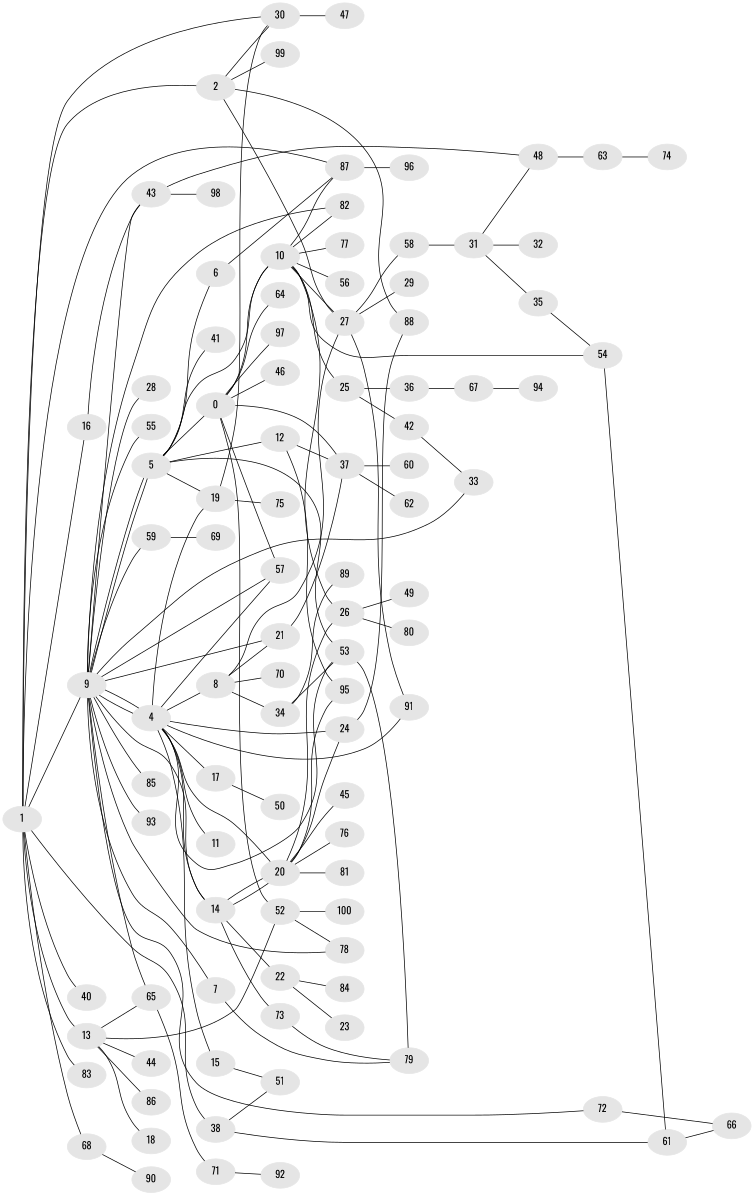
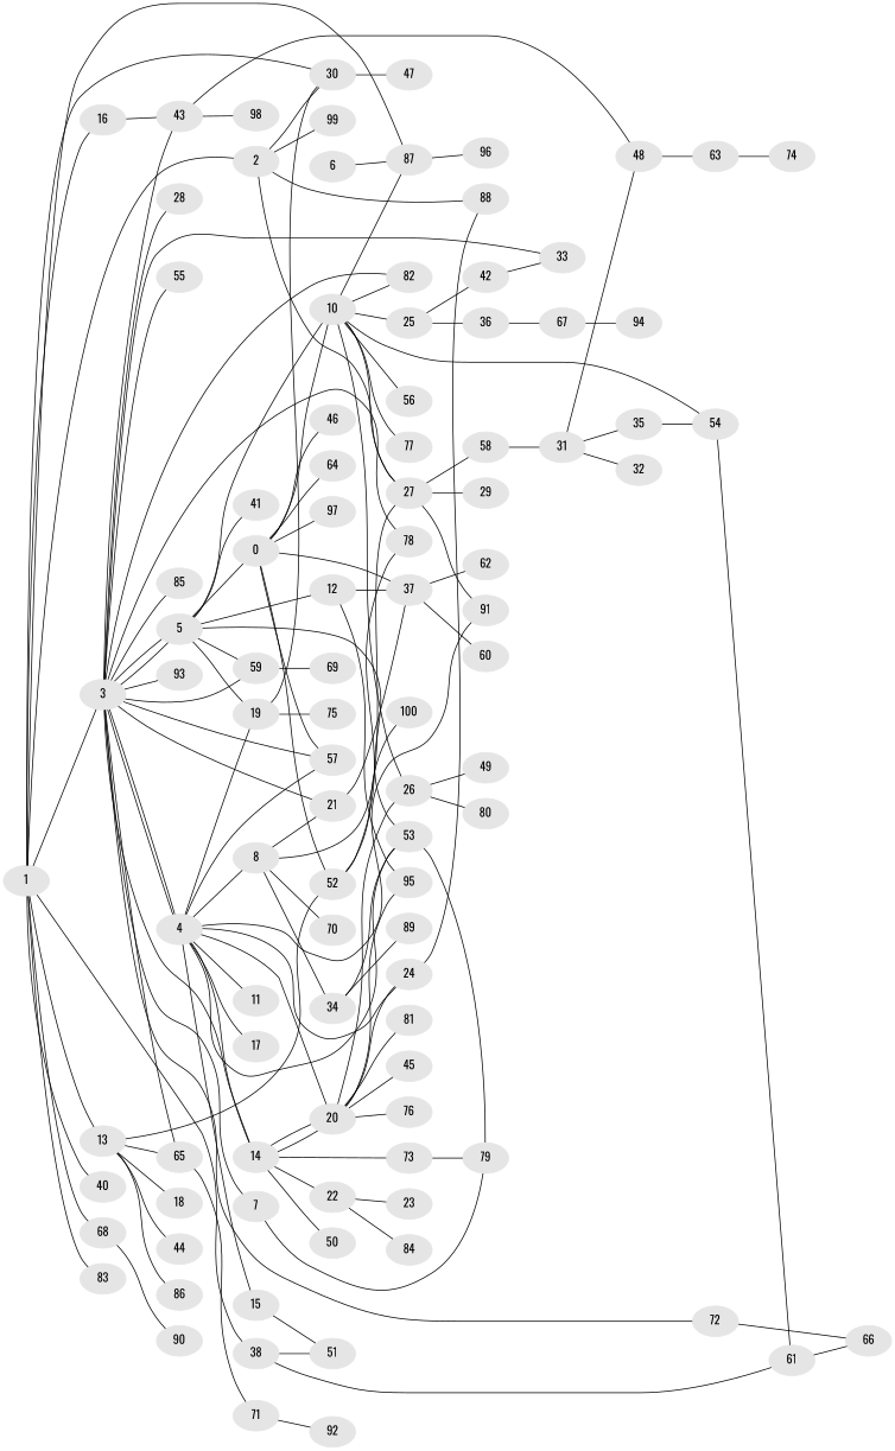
  graph {
    fontname=Oswald
    rankdir=LR
    node [color=gray90 fontname=Oswald style=filled]
    edge [fontname=Oswald]
    1
    2
-   3 [label=9]
+   3
    13
    16
    30
    38
    40
    68
    83
    87
    27
    88
    99
    4
    5
    7
    14
    21
    28
    33
    43
    55
    57
    59
    65
    72
    78
    82
    85
    93
    52
    18
    44
    86
    47
    51
    61
    90
    96
    91
    29
    58
    8
    11
    15
    17
    19
    20
    24
    53
    6
    n53 [label=0]
    10
    12
    41
    79
    22
    50
    73
    37
    48
    98
    69
    71
    66
    34
    70
    75
    26
    95
    45
    76
    81
    46
    64
    97
    25
    54
    56
    77
    23
    84
    89
    60
    62
    100
    36
    42
    49
    80
    67
    31
    32
    35
    63
    94
    74
    92
    1 -- 2
    1 -- 3
    1 -- 13
    1 -- 16
    1 -- 30
    1 -- 38
    1 -- 40
    1 -- 68
    1 -- 83
    1 -- 87
    2 -- 30
    2 -- 27
    2 -- 88
    2 -- 99
    3 -- 4
    3 -- 4
    3 -- 5
    3 -- 5
    3 -- 7
    3 -- 14
    3 -- 21
    3 -- 28
    3 -- 33
    3 -- 43
    3 -- 55
    3 -- 57
    3 -- 59
    3 -- 65
    3 -- 72
    3 -- 78
    3 -- 82
    3 -- 85
    3 -- 93
    13 -- 65
    13 -- 52
    13 -- 18
    13 -- 44
    13 -- 86
    16 -- 43
    30 -- 47
    38 -- 51
    38 -- 61
    68 -- 90
    87 -- 96
    27 -- 91
    27 -- 29
    27 -- 58
    4 -- 14
    4 -- 57
    4 -- 91
    4 -- 8
    4 -- 11
    4 -- 15
    4 -- 17
    4 -- 19
    4 -- 20
    4 -- 24
    4 -- 53
    5 -- 19
    5 -- 53
-   5 -- 6
+   5 -- 59
    5 -- n53
    5 -- 10
    5 -- 12
    5 -- 41
    7 -- 79
    14 -- 20
    14 -- 20
    14 -- 22
-   17 -- 50
+   14 -- 50
    14 -- 73
    21 -- 37
    43 -- 48
    43 -- 98
    59 -- 69
    65 -- 71
    72 -- 66
    52 -- 78
    52 -- 100
    61 -- 66
    58 -- 31
    8 -- 27
    8 -- 21
    8 -- 34
    8 -- 70
    15 -- 51
    19 -- 30
    19 -- 75
    20 -- 24
    20 -- 26
    20 -- 95
    20 -- 45
    20 -- 76
    20 -- 81
    24 -- 88
    53 -- 79
    6 -- 87
    n53 -- 57
    n53 -- 52
    n53 -- 10
    n53 -- 37
    n53 -- 46
    n53 -- 64
    n53 -- 97
    10 -- 87
    10 -- 27
    10 -- 82
    10 -- 26
    10 -- 25
    10 -- 54
    10 -- 56
    10 -- 77
    12 -- 37
    12 -- 95
    22 -- 23
    22 -- 84
    73 -- 79
    37 -- 60
    37 -- 62
    48 -- 63
    71 -- 92
    34 -- 53
    34 -- 89
    26 -- 49
    26 -- 80
    25 -- 36
    25 -- 42
    54 -- 61
    36 -- 67
    42 -- 33
    67 -- 94
    31 -- 48
    31 -- 32
    31 -- 35
    35 -- 54
    63 -- 74
  }
